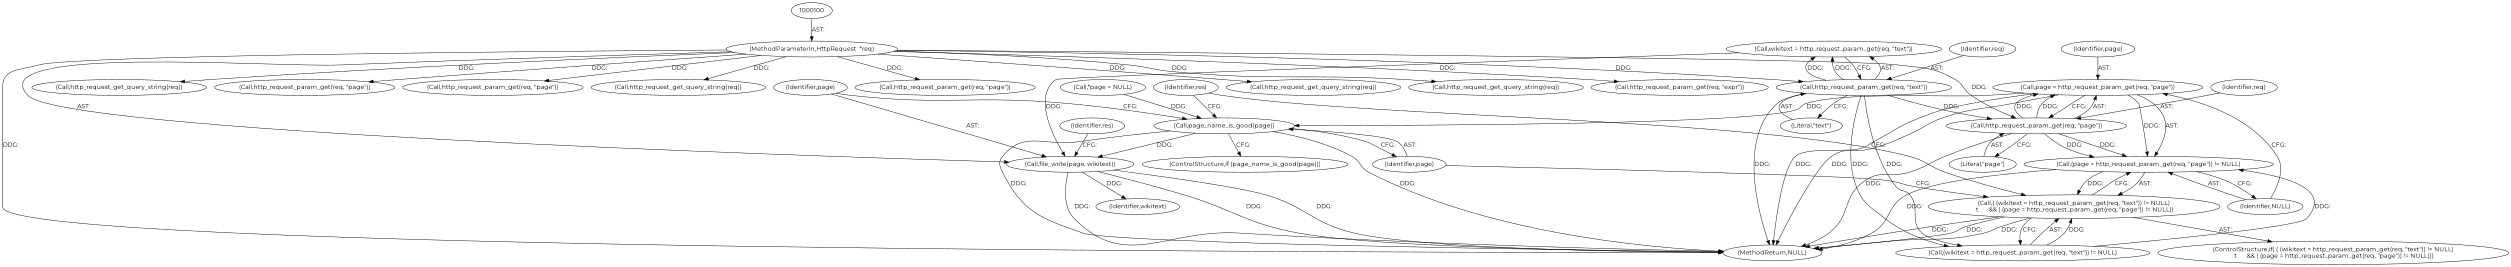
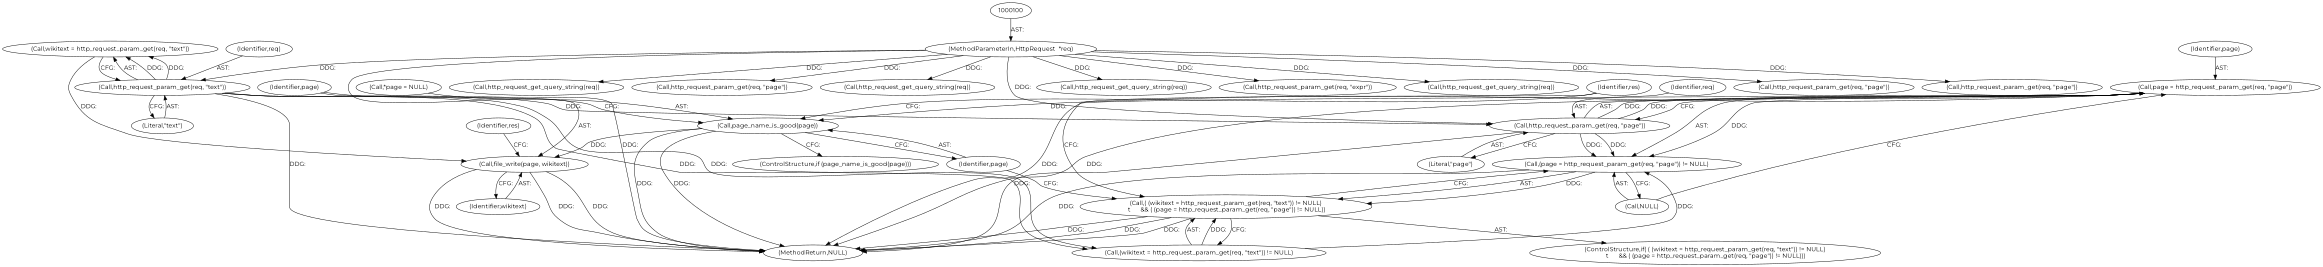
  digraph {
    fontname=Montserrat
    node [fontname=Montserrat]
    edge [fontname=Montserrat]
    n1 [label="(Call,page = http_request_param_get(req, \"page\"))"]
    n2 [label="(Call,http_request_param_get(req, \"page\"))"]
    n3 [label="(Call,(page = http_request_param_get(req, \"page\")) != NULL)"]
    n4 [label="(Call,page_name_is_good(page))"]
    n5 [label="(MethodReturn,NULL)"]
    n6 [label="(Literal,\"page\")"]
    n7 [label="(Call,( (wikitext = http_request_param_get(req, \"text\")) != NULL)\n \t      && ( (page = http_request_param_get(req, \"page\")) != NULL))"]
-   n8 [label="(Identifier,NULL)"]
+   n8 [label="(Call,NULL)"]
    n9 [label="(Call,file_write(page, wikitext))"]
    n10 [label="(Identifier,page)"]
    n11 [label="(ControlStructure,if (page_name_is_good(page)))"]
    n12 [label="(Call,http_request_param_get(req, \"text\"))"]
    n13 [label="(Call,wikitext = http_request_param_get(req, \"text\"))"]
    n14 [label="(Literal,\"text\")"]
    n15 [label="(Call,(wikitext = http_request_param_get(req, \"text\")) != NULL)"]
    n16 [label="(MethodParameterIn,HttpRequest  *req)"]
    n17 [label="(Call,http_request_get_query_string(req))"]
    n18 [label="(Call,http_request_get_query_string(req))"]
    n19 [label="(Call,http_request_param_get(req, \"expr\"))"]
    n20 [label="(Call,http_request_get_query_string(req))"]
    n21 [label="(Call,http_request_param_get(req, \"page\"))"]
    n22 [label="(Call,http_request_param_get(req, \"page\"))"]
    n23 [label="(Call,http_request_get_query_string(req))"]
    n24 [label="(Call,http_request_param_get(req, \"page\"))"]
    1000100
    n26 [label="(ControlStructure,if( ( (wikitext = http_request_param_get(req, \"text\")) != NULL)\n \t      && ( (page = http_request_param_get(req, \"page\")) != NULL)))"]
    n27 [label="(Identifier,wikitext)"]
    n28 [label="(Identifier,res)"]
    n29 [label="(Identifier,page)"]
    n30 [label="(Identifier,res)"]
    n31 [label="(Identifier,req)"]
    n32 [label="(Call,*page = NULL)"]
    n33 [label="(Identifier,page)"]
    n34 [label="(Identifier,req)"]
    n1 -> n2 [label="CFG: "]
    n1 -> n3 [label="AST: "]
    n1 -> n3 [label="DDG: "]
    n1 -> n4 [label="DDG: "]
    n1 -> n5 [label="DDG: "]
    n1 -> n5 [label="DDG: "]
    n2 -> n1 [label="AST: "]
    n2 -> n1 [label="DDG: "]
    n2 -> n1 [label="DDG: "]
    n2 -> n3 [label="DDG: "]
    n2 -> n3 [label="DDG: "]
    n2 -> n5 [label="DDG: "]
    n2 -> n6 [label="CFG: "]
    n3 -> n5 [label="DDG: "]
    n3 -> n7 [label="AST: "]
    n3 -> n7 [label="DDG: "]
    n3 -> n8 [label="CFG: "]
    n4 -> n5 [label="DDG: "]
    n4 -> n5 [label="DDG: "]
    n4 -> n9 [label="DDG: "]
    n4 -> n10 [label="CFG: "]
    n4 -> n11 [label="CFG: "]
    n6 -> n2 [label="AST: "]
    n7 -> n3 [label="CFG: "]
    n7 -> n5 [label="DDG: "]
    n7 -> n5 [label="DDG: "]
    n7 -> n5 [label="DDG: "]
    n7 -> n15 [label="CFG: "]
    n7 -> n26 [label="AST: "]
    n8 -> n1 [label="CFG: "]
    n8 -> n3 [label="AST: "]
    n9 -> n5 [label="DDG: "]
    n9 -> n5 [label="DDG: "]
    n9 -> n5 [label="DDG: "]
-   n9 -> n27 [label="DDG: "]
+   n9 -> n27 [label="CFG: "]
    n10 -> n4 [label="AST: "]
    n10 -> n7 [label="CFG: "]
    n12 -> n2 [label="DDG: "]
    n12 -> n5 [label="DDG: "]
    n12 -> n13 [label="AST: "]
    n12 -> n13 [label="DDG: "]
    n12 -> n13 [label="DDG: "]
    n12 -> n14 [label="CFG: "]
    n12 -> n15 [label="DDG: "]
    n12 -> n15 [label="DDG: "]
    n13 -> n9 [label="DDG: "]
    n13 -> n12 [label="CFG: "]
    n14 -> n12 [label="AST: "]
    n15 -> n3 [label="DDG: "]
    n15 -> n7 [label="AST: "]
    n15 -> n7 [label="DDG: "]
    n16 -> n2 [label="DDG: "]
    n16 -> n5 [label="DDG: "]
    n16 -> n12 [label="DDG: "]
    n16 -> n17 [label="DDG: "]
    n16 -> n18 [label="DDG: "]
    n16 -> n19 [label="DDG: "]
    n16 -> n20 [label="DDG: "]
    n16 -> n21 [label="DDG: "]
    n16 -> n22 [label="DDG: "]
    n16 -> n23 [label="DDG: "]
    n16 -> n24 [label="DDG: "]
    1000100 -> n16 [label="AST: "]
-   n16 -> n9 [label="AST: "]
+   n27 -> n9 [label="AST: "]
    n28 -> n9 [label="CFG: "]
    n29 -> n4 [label="CFG: "]
    n29 -> n9 [label="AST: "]
    n30 -> n4 [label="CFG: "]
    n30 -> n7 [label="CFG: "]
    n31 -> n2 [label="AST: "]
-   n32 -> n4 [label="DDG: "]
+   n32 -> n4 [label="AST: "]
    n33 -> n1 [label="AST: "]
    n34 -> n12 [label="AST: "]
  }
